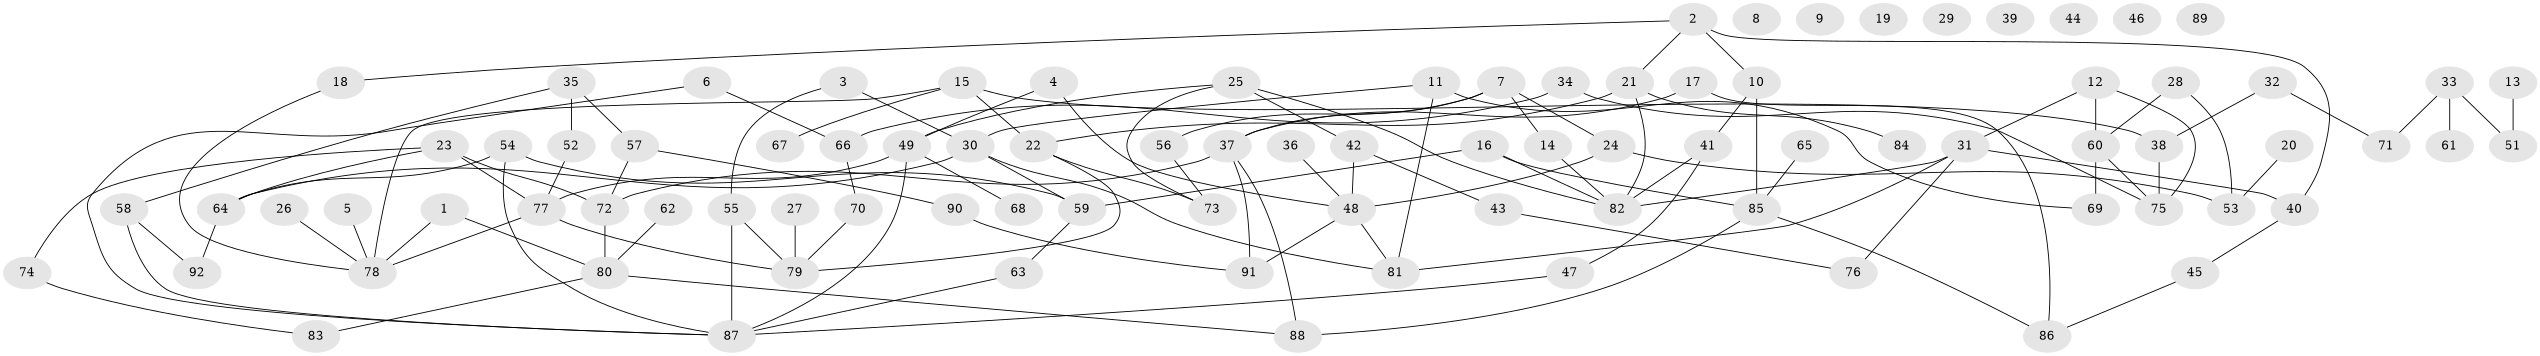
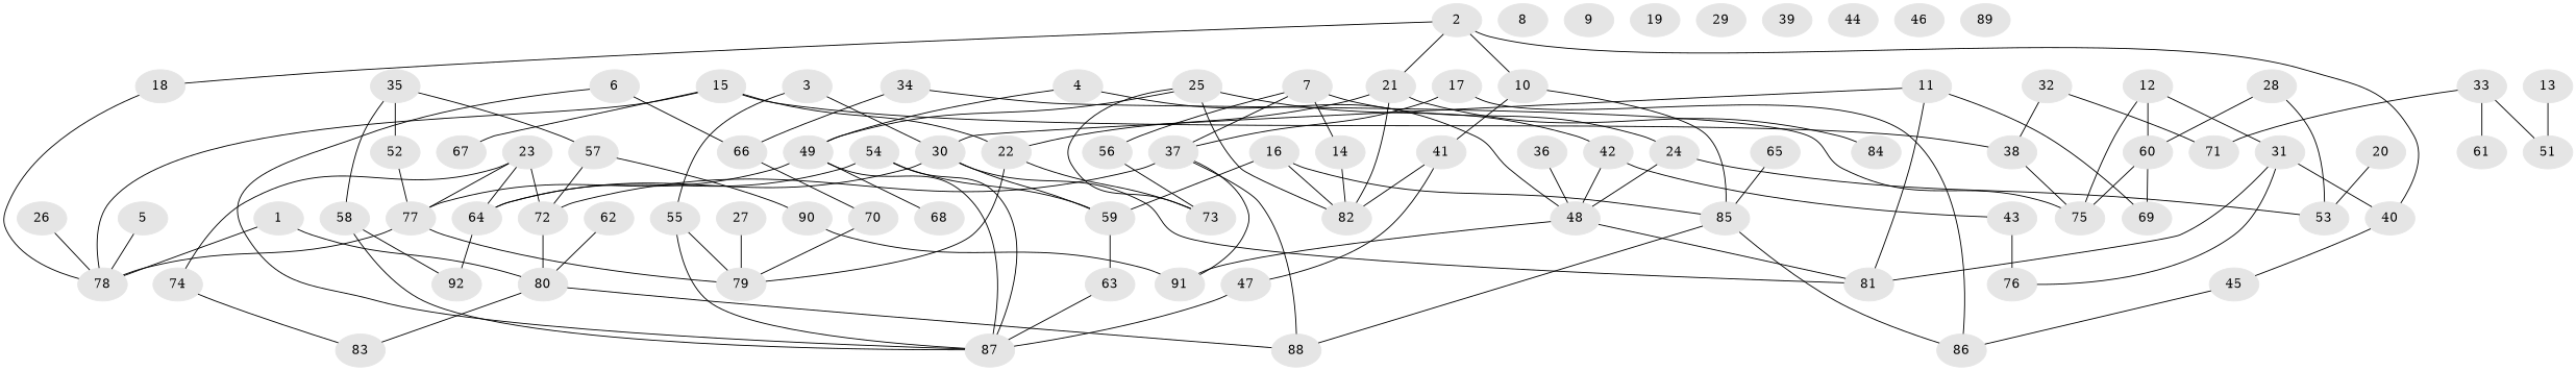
  graph {
    node [color=gray90 style=filled]
    1
    78
    80
    88
    83
    2
    10
    18
    21
    40
    41
    85
    82
    22
    84
    45
    3
    30
    55
    81
    59
    64
    87
    79
    4
    48
    49
    91
    77
    68
    5
    6
    66
    70
    7
    14
    24
    37
    56
    53
    72
    73
    8
    9
    47
    86
    11
    69
    12
    31
    60
    75
    76
    13
    51
    15
    38
    67
    16
    63
    17
    19
    20
    23
    74
    92
    25
    42
    43
    26
    27
    28
    29
    32
    71
    33
    61
    34
    35
    52
    57
    58
    90
    36
    39
    44
    46
    54
    62
    65
    89
    1 -- 78
    1 -- 80
    80 -- 88
    80 -- 83
    2 -- 10
    2 -- 18
    2 -- 21
    2 -- 40
    10 -- 41
    10 -- 85
    18 -- 78
    21 -- 82
    21 -- 22
    21 -- 84
    40 -- 45
    41 -- 82
    41 -- 47
    85 -- 88
    85 -- 86
    22 -- 79
    22 -- 73
    45 -- 86
    3 -- 30
    3 -- 55
    30 -- 81
    30 -- 59
    30 -- 64
    55 -- 87
    55 -- 79
    59 -- 63
    64 -- 92
    4 -- 48
    4 -- 49
    48 -- 81
    48 -- 91
    49 -- 87
    49 -- 77
    49 -- 68
    77 -- 78
    77 -- 79
    5 -- 78
    6 -- 87
    6 -- 66
    66 -- 70
    70 -- 79
    7 -- 14
    7 -- 24
    7 -- 37
    7 -- 56
    14 -- 82
    24 -- 48
    24 -- 53
    37 -- 88
    37 -- 91
    37 -- 72
    56 -- 73
    72 -- 80
    47 -- 87
    11 -- 30
    11 -- 81
    11 -- 69
    12 -- 31
    12 -- 60
    12 -- 75
    31 -- 40
-   31 -- 82
    31 -- 81
    31 -- 76
    60 -- 69
    60 -- 75
    13 -- 51
    15 -- 78
    15 -- 22
    15 -- 38
    15 -- 67
    38 -- 75
    16 -- 85
    16 -- 82
    16 -- 59
    63 -- 87
    17 -- 37
    17 -- 86
    20 -- 53
    23 -- 64
    23 -- 77
    23 -- 72
    23 -- 74
    74 -- 83
    25 -- 82
    25 -- 49
    25 -- 73
    25 -- 42
    42 -- 48
    42 -- 43
    43 -- 76
    26 -- 78
    27 -- 79
    28 -- 53
    28 -- 60
    32 -- 38
    32 -- 71
    33 -- 51
    33 -- 71
    33 -- 61
    34 -- 66
    34 -- 75
    35 -- 52
    35 -- 57
    35 -- 58
    52 -- 77
    57 -- 72
    57 -- 90
    58 -- 87
    58 -- 92
    90 -- 91
    36 -- 48
    54 -- 59
    54 -- 64
    54 -- 87
    62 -- 80
    65 -- 85
  }
